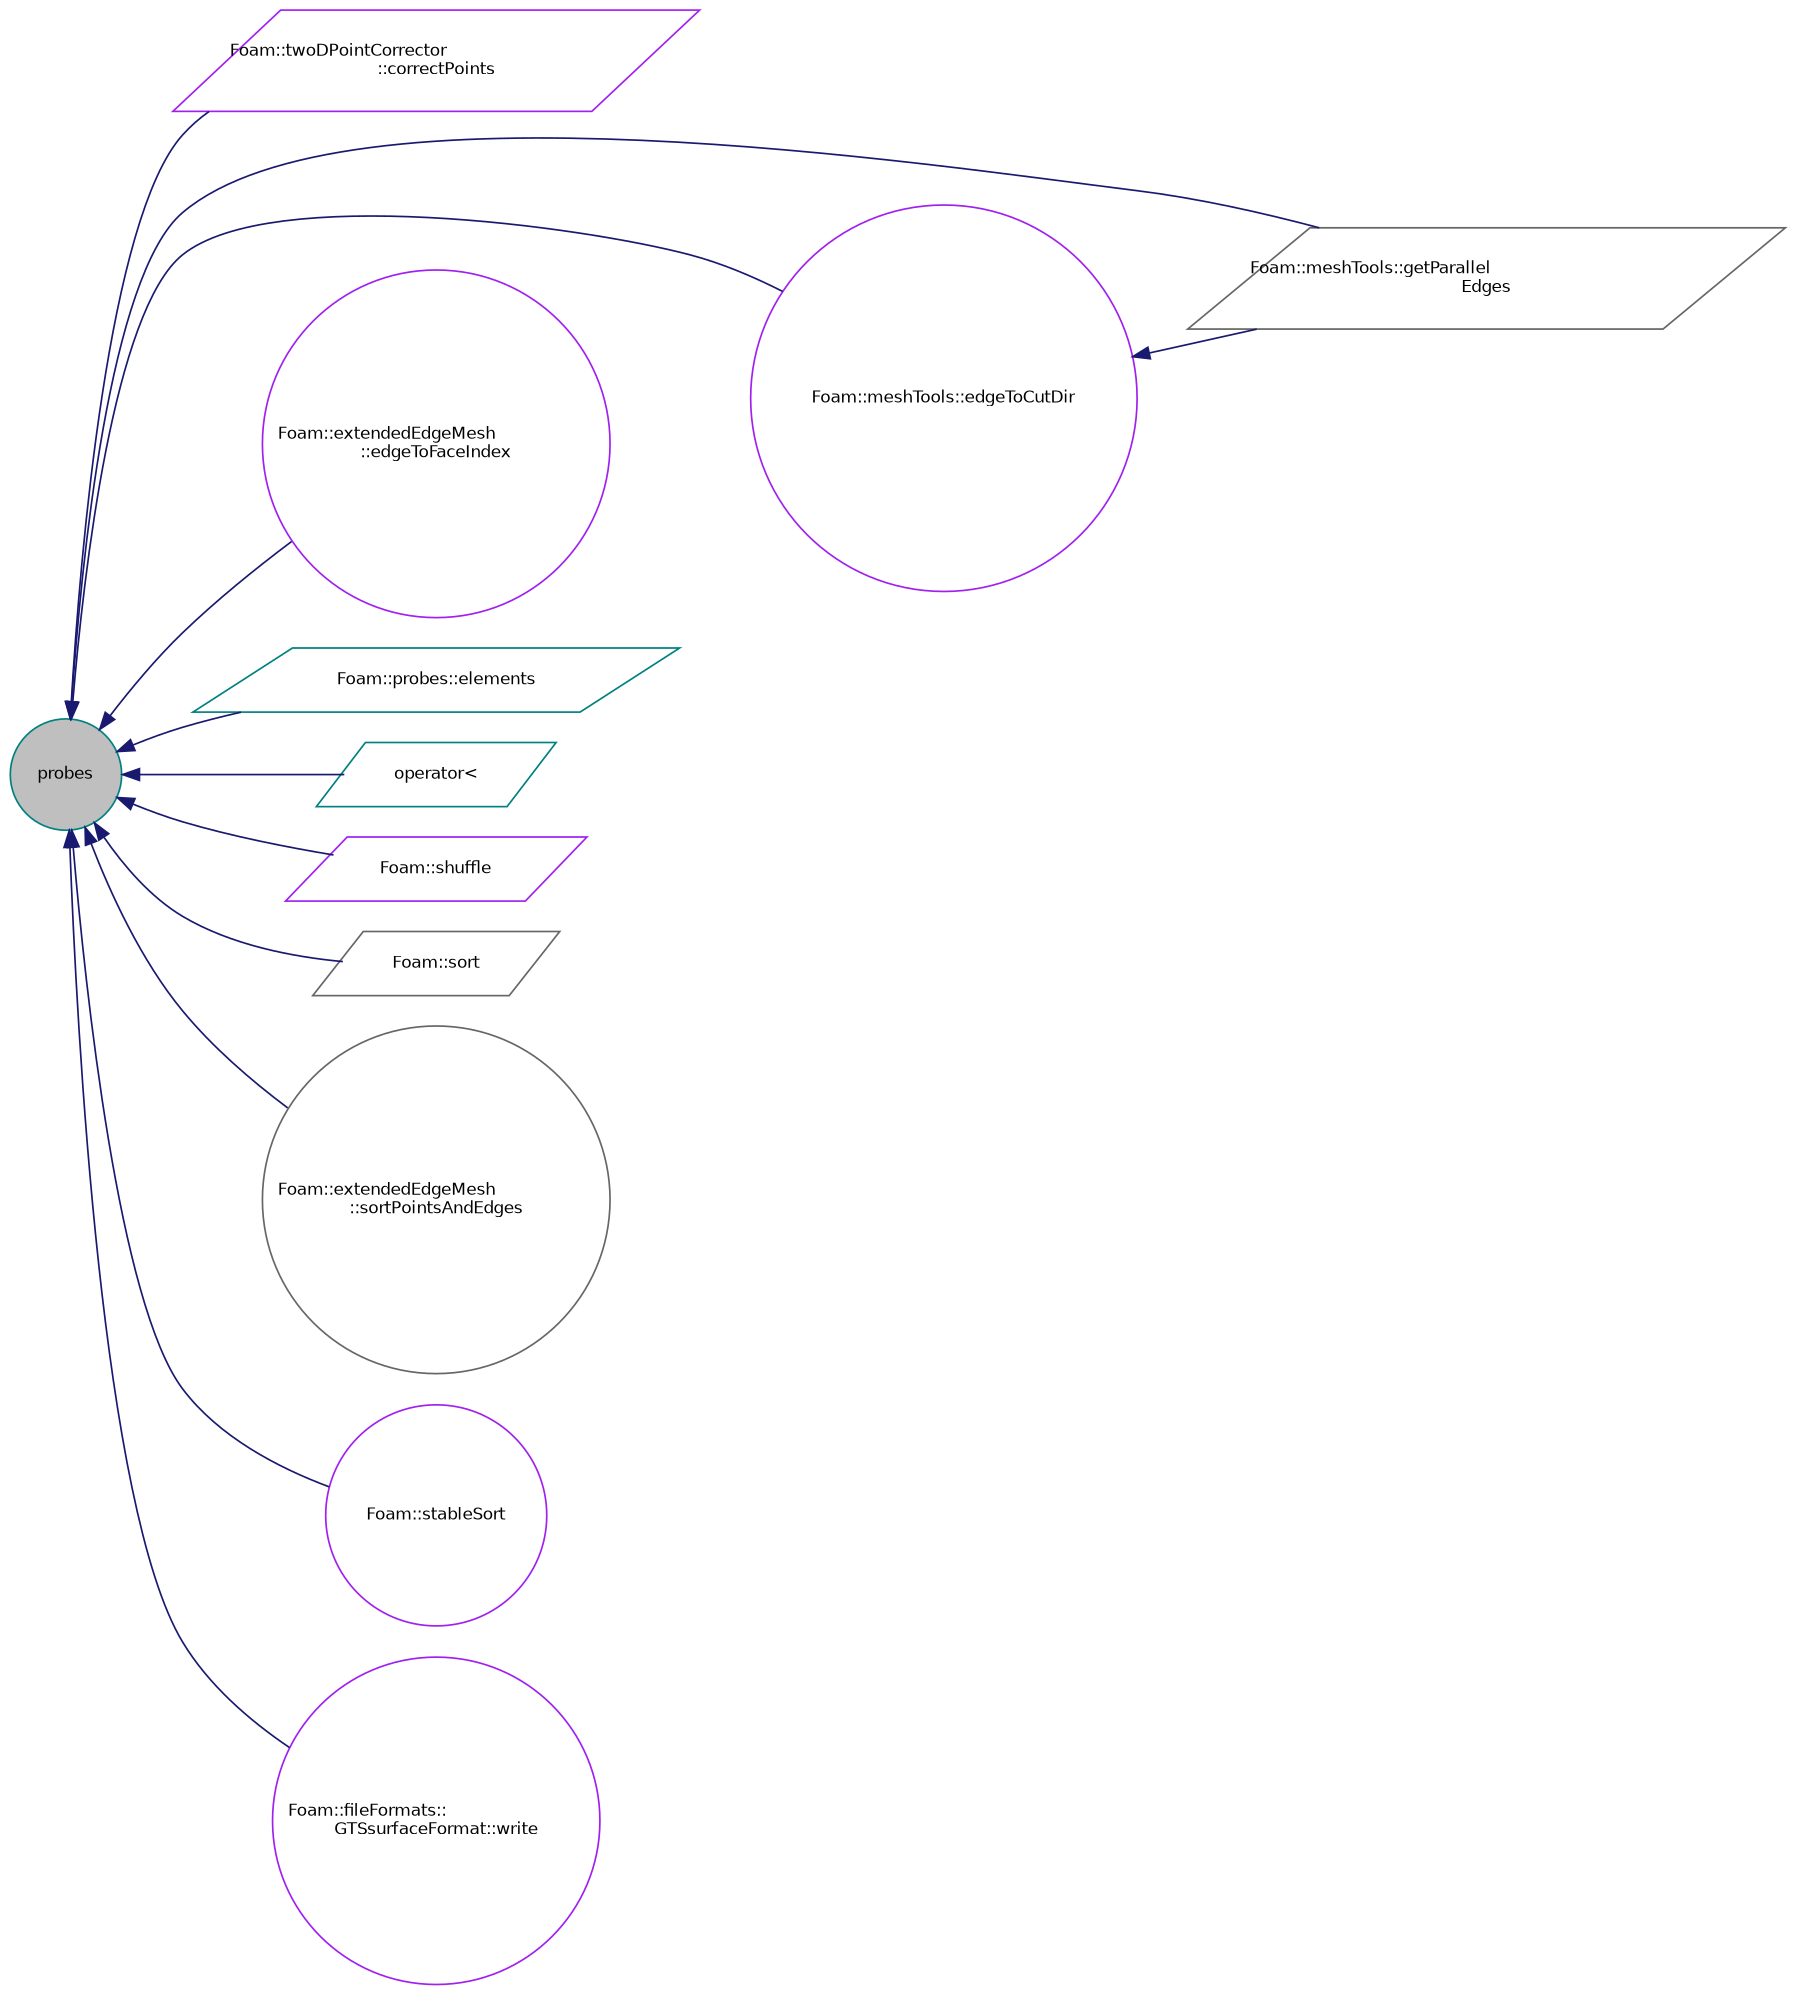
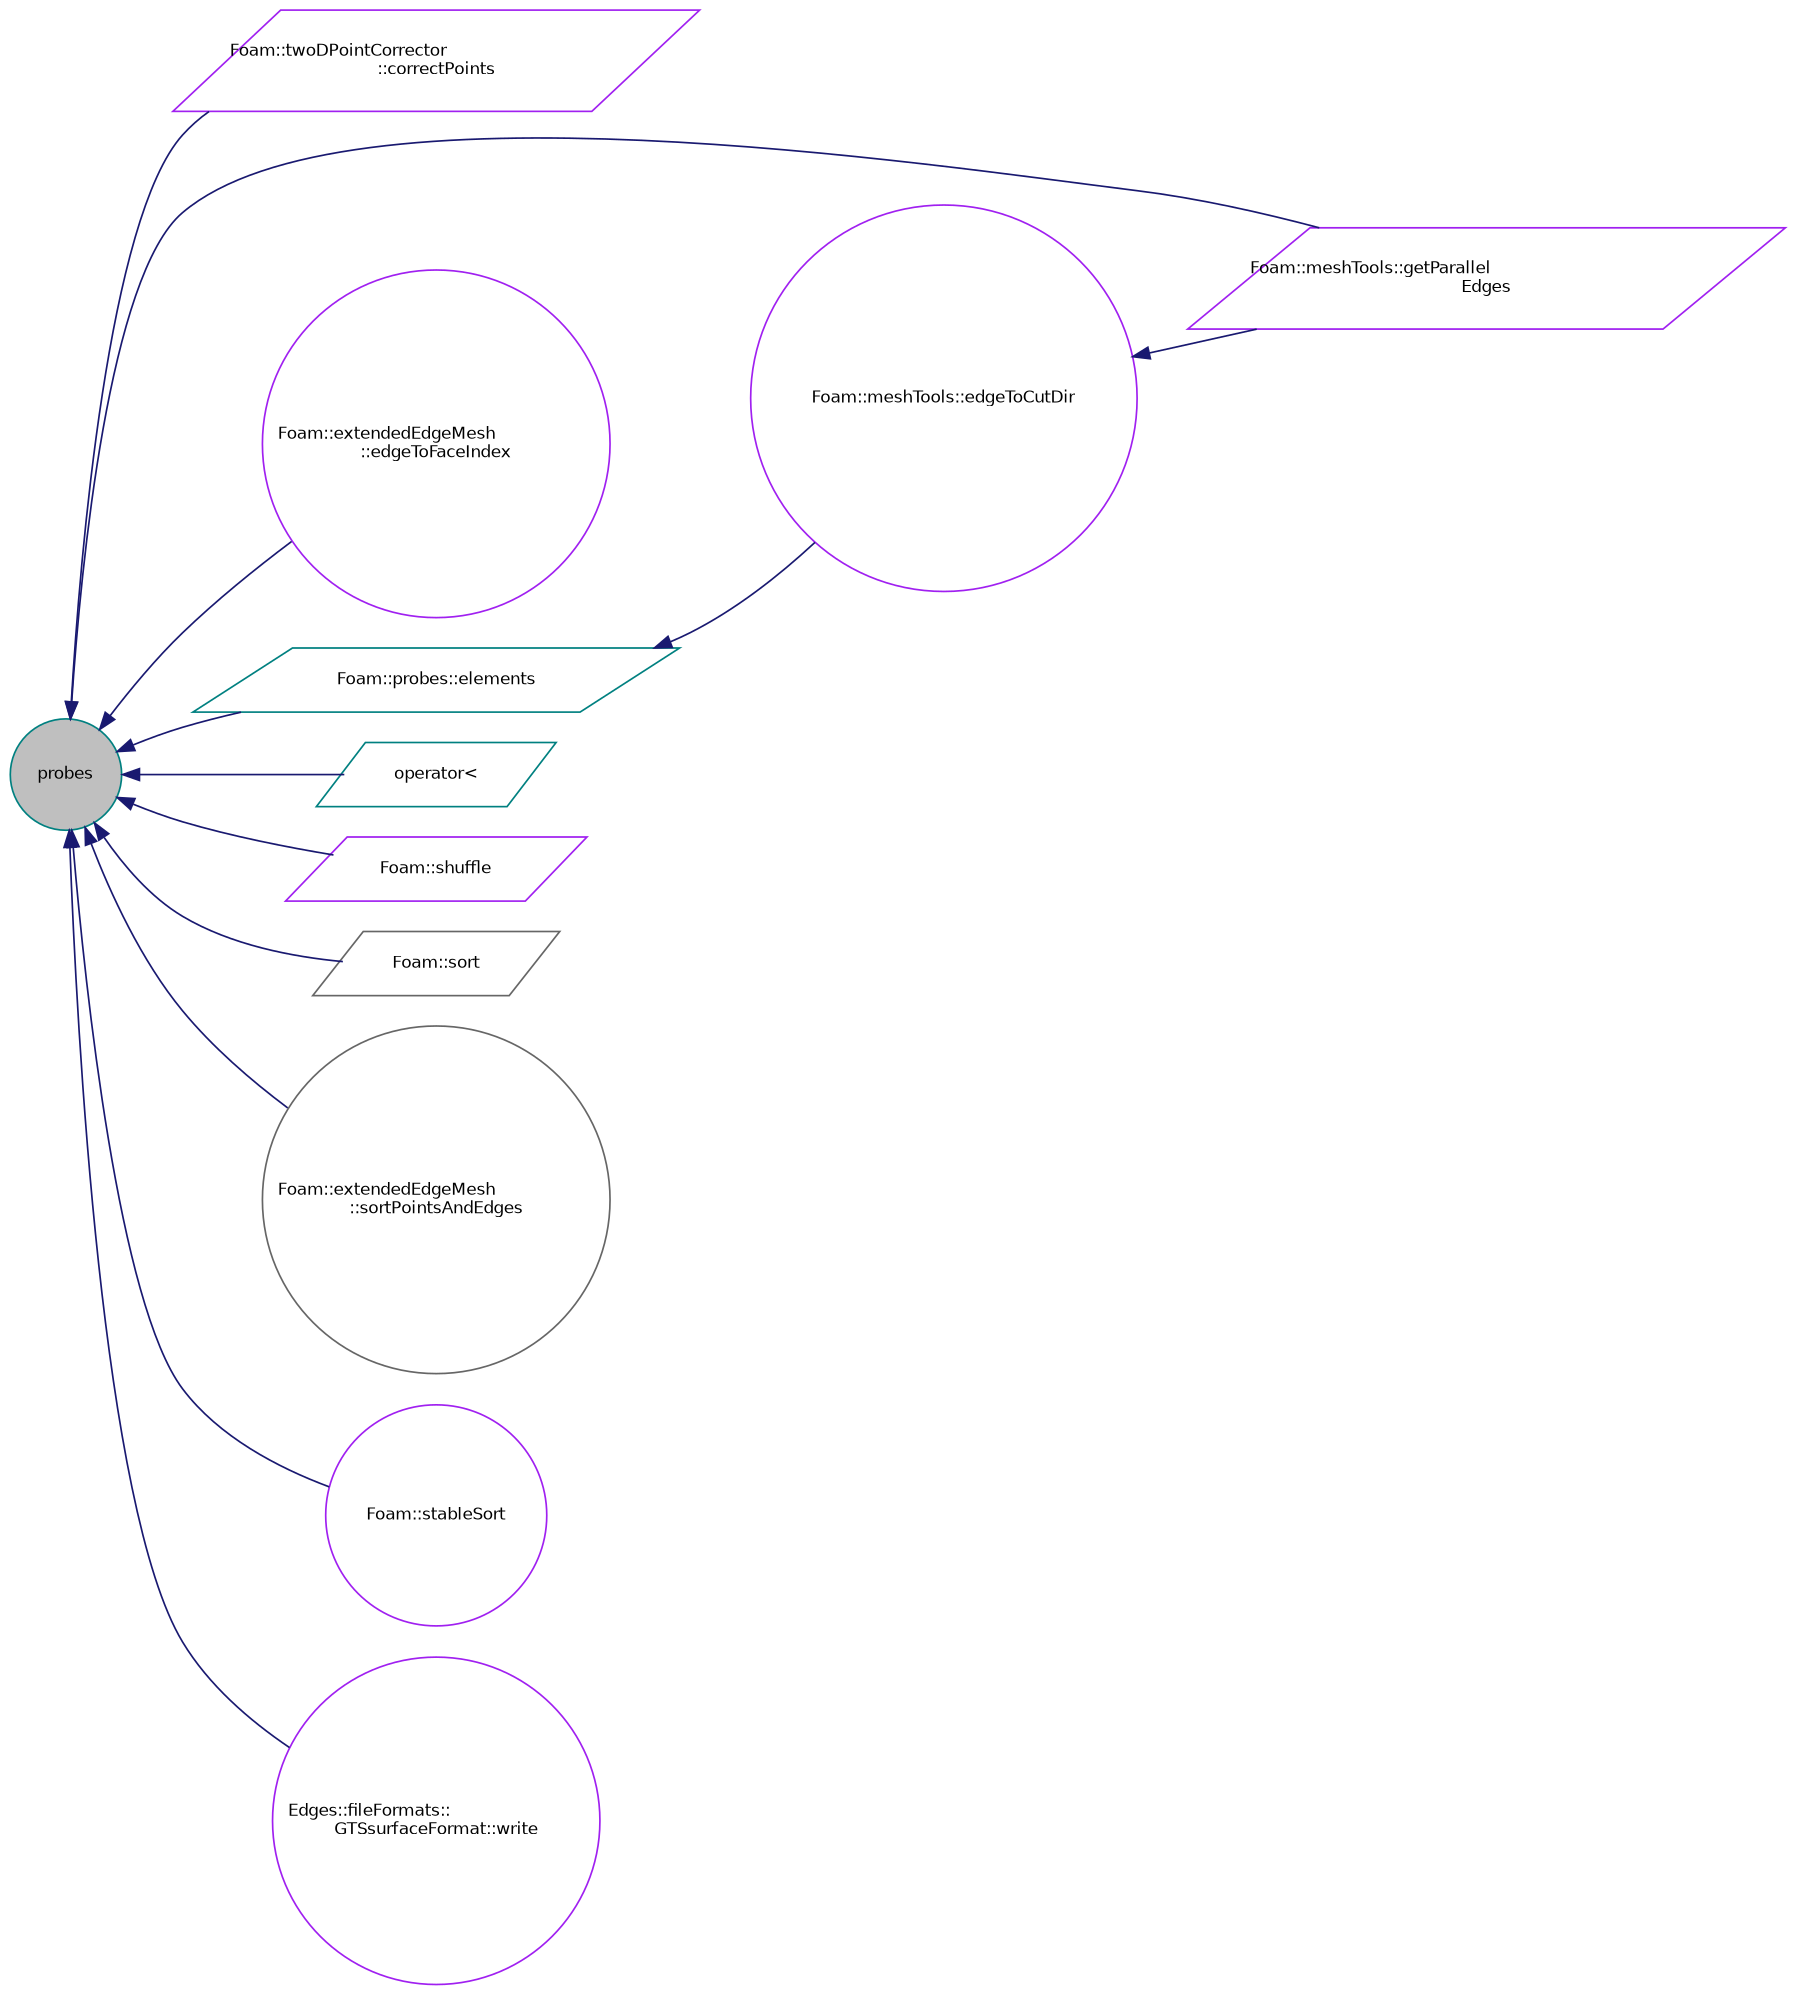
  digraph {
    rankdir=LR
    node [color=purple fontname=Helvetica fontsize=10 shape=circle]
    edge [color=midnightblue dir=back fontname=Helvetica fontsize=10 labelfontname=Helvetica labelfontsize=10 style=solid]
    n1 [color=teal fillcolor=grey75 fontcolor=black height=0.2 label=probes style=filled width=0.4]
    n2 [height=0.2 label="Foam::twoDPointCorrector\l::correctPoints" shape=parallelogram width=0.4]
    n3 [height=0.2 label="Foam::meshTools::edgeToCutDir" width=0.4]
-   n4 [color=gray40 height=0.2 label="Foam::meshTools::getParallel\lEdges" shape=parallelogram width=0.4]
+   n4 [height=0.2 label="Foam::meshTools::getParallel\lEdges" shape=parallelogram width=0.4]
    n5 [height=0.2 label="Foam::extendedEdgeMesh\l::edgeToFaceIndex" width=0.4]
    n6 [color=teal height=0.2 label="Foam::probes::elements" shape=parallelogram width=0.4]
    n7 [color=teal height=0.2 label="operator\<" shape=parallelogram width=0.4]
    n8 [height=0.2 label="Foam::shuffle" shape=parallelogram width=0.4]
    n9 [color=gray40 height=0.2 label="Foam::sort" shape=parallelogram width=0.4]
    n10 [color=gray40 height=0.2 label="Foam::extendedEdgeMesh\l::sortPointsAndEdges" width=0.4]
    n11 [height=0.2 label="Foam::stableSort" width=0.4]
-   n12 [height=0.2 label="Foam::fileFormats::\lGTSsurfaceFormat::write" width=0.4]
+   n12 [height=0.2 label="Edges::fileFormats::\lGTSsurfaceFormat::write" width=0.4]
    n1 -> n2
-   n1 -> n3
+   n6 -> n3
    n1 -> n4
    n1 -> n5
    n1 -> n6
    n1 -> n7
    n1 -> n8
    n1 -> n9
    n1 -> n10
    n1 -> n11
    n1 -> n12
    n3 -> n4
  }
